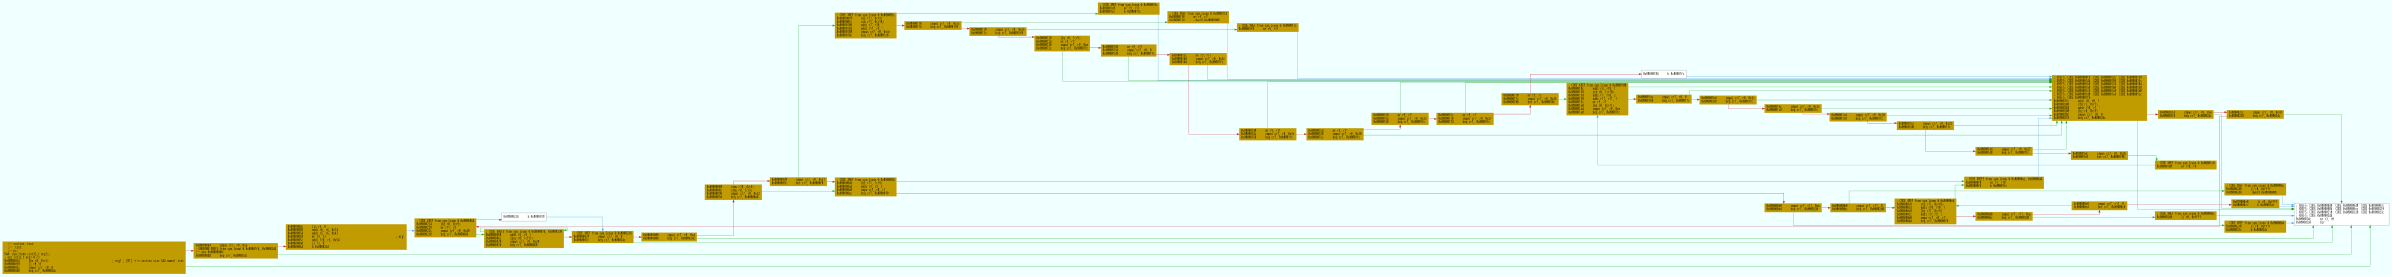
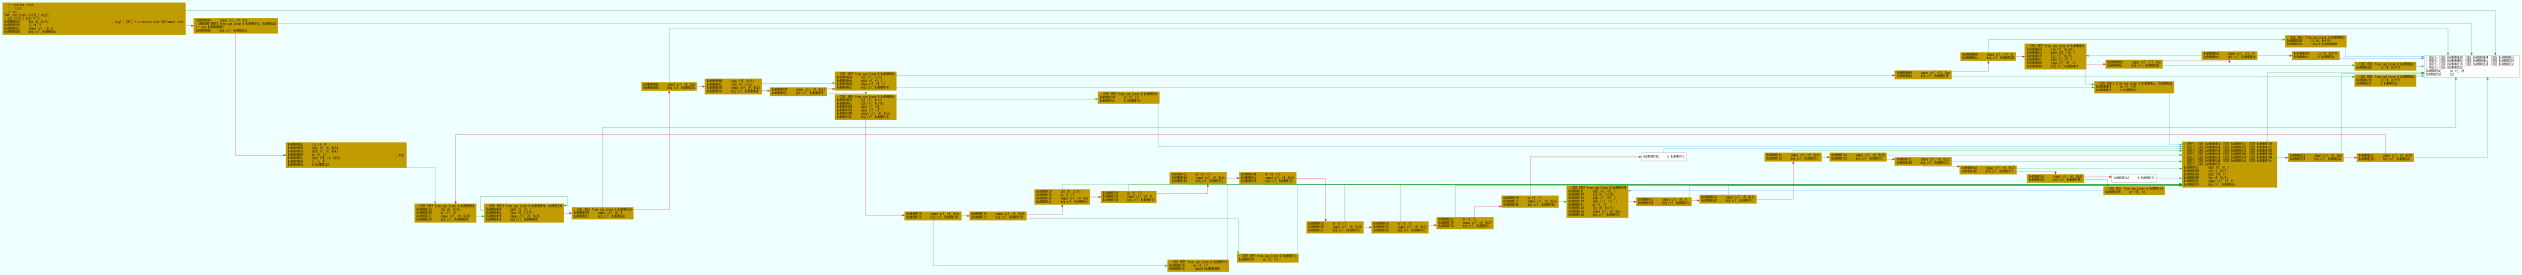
  digraph {
    bgcolor=azure
    fontname=Courier
    fontsize=8
    rankdir=LR
    splines=ortho
    node [color="#c19c00" fillcolor="#c19c00" fontname=Courier shape=box style=filled]
    edge [arrowhead=normal color="#c50f1f"]
    n1 [label="  ;-- section..text:\l  ;-- .text:\l  ;-- pc:\l544: sym.lexan (int32_t arg1);\l; arg int32_t arg1 @ r3\l0x08000034      lbz r0, 0(r3)                                          ; arg1 ; [01] -r-x section size 544 named .text\l0x08000038      li r8, 0\l0x0800003c      cmpwi cr7, r0, 0\l0x08000040      beq cr7, 0x800024c\l"]
    n2 [label="0x08000044      cmpwi cr7, r0, 0xa\l; UNKNOWN XREFS from sym.lexan @ 0x80001f4, 0x8000244\l;-- aav.0x08000048:\l0x08000048      beq cr7, 0x800024c\l"]
    n3 [color="#767676" fillcolor=white label="; XREFS: CODE 0x08000040  CODE 0x08000048  CODE 0x0800007c  \l; XREFS: CODE 0x08000084  CODE 0x080000ec  CODE 0x08000210  \l; XREFS: CODE 0x08000218  CODE 0x08000220  CODE 0x0800023c  \l; XREFS: CODE 0x08000244  \l0x0800024c      mr r3, r8\l0x08000250      blr\l"]
    n4 [label="0x0800004c      lis r6, 0\l0x08000050      addi r6, r6, 0x74\l0x08000054      addi r5, r6, 0x43\l0x08000058      mr r9, r3                                              ; arg1\l0x0800005c      addi r10, r6, 0x54\l0x08000060      li r3, 0\l0x08000064      b 0x8000224\l"]
    n5 [label="; CODE XREF from sym.lexan @ 0x8000064\l0x08000224      lbz r0, 0(r9)\l0x08000228      mr r11, r9\l0x0800022c      cmpwi cr7, r0, 0x20\l0x08000230      beq cr7, 0x8000068\l"]
    n6 [label="; CODE XREFS from sym.lexan @ 0x8000074, 0x8000230\l0x08000068      addi r9, r9, 1\l0x0800006c      lbzu r0, 1(r11)\l0x08000070      cmpwi cr7, r0, 0x20\l0x08000074      beq cr7, 0x8000068\l"]
-   n7 [color="#767676" fillcolor=white label="0x08000234      b 0x8000078\l"]
    n8 [label="; CODE XREF from sym.lexan @ 0x8000234\l0x08000078      cmpwi cr7, r0, 0\l0x0800007c      beq cr7, 0x800024c\l"]
    n9 [label="0x08000080      cmpwi cr7, r0, 0xa\l0x08000084      beq cr7, 0x800024c\l"]
    n10 [label="0x08000088      stwu r10, 4(r6)\l0x0800008c      stbu r0, 1(r5)\l0x08000090      cmpwi cr7, r0, 0x22\l0x08000094      beq cr7, 0x80000a0\l"]
    n11 [label="0x08000098      cmpwi cr7, r0, 0x27\l0x0800009c      bne cr7, 0x80000f8\l"]
    n12 [label="; CODE XREF from sym.lexan @ 0x8000094\l0x080000a0      lbz r11, 1(r9)\l0x080000a4      addi r9, r9, 2\l0x080000a8      cmpw cr7, r0, r11\l0x080000ac      beq cr7, 0x80000f0\l"]
    n13 [label="; CODE XREF from sym.lexan @ 0x800009c\l0x080000f8      lbz r11, 0(r9)\l0x080000fc      stb r11, 0(r10)\l0x08000100      addi r7, r10, 1\l0x08000104      addi r11, r9, 1\l0x08000108      cmpwi cr7, r0, 0x3e\l0x0800010c      beq cr7, 0x80001e8\l"]
    n14 [label="0x080000b0      cmpwi cr7, r11, 0xa\l0x080000b4      beq cr7, 0x8000238\l"]
    n15 [label="; CODE XREFS from sym.lexan @ 0x80000ac, 0x80000d4\l0x080000f0      mr r7, r10\l0x080000f4      b 0x80001fc\l"]
    n16 [label="0x08000110      cmpwi cr7, r0, 0x3c\l0x08000114      beq cr7, 0x80001f0\l"]
    n17 [label="; CODE XREF from sym.lexan @ 0x800010c\l0x080001e8      mr r9, r11\l0x080001ec      b 0x80001fc\l"]
    n18 [label="0x080000b8      cmpwi cr7, r11, 0\l0x080000bc      beq cr7, 0x8000240\l"]
    n19 [label="; CODE XREF from sym.lexan @ 0x80000b4\l0x08000238      li r8, 0xffff\l0x0800023c      b 0x800024c\l"]
    n20 [label="; XREFS: CODE 0x080000f4  CODE 0x0800012c  CODE 0x08000138  \l; XREFS: CODE 0x08000144  CODE 0x08000150  CODE 0x0800015c  \l; XREFS: CODE 0x08000168  CODE 0x08000174  CODE 0x08000184  \l; XREFS: CODE 0x080001a8  CODE 0x080001b0  CODE 0x080001b8  \l; XREFS: CODE 0x080001c0  CODE 0x080001c8  CODE 0x080001d0  \l; XREFS: CODE 0x080001d8  CODE 0x080001e4  CODE 0x080001ec  \l; XREFS: CODE 0x080001f4  \l0x080001fc      addi r8, r8, 1\l0x08000200      stb r3, 0(r7)\l0x08000204      addi r10, r7, 1\l0x08000208      lbz r0, 0(r9)\l0x0800020c      cmpwi cr7, r0, 0\l0x08000210      beq cr7, 0x800024c\l"]
    n21 [label="; CODE XREF from sym.lexan @ 0x80000e4\l0x080000c0      stb r11, 0(r10)\l0x080000c4      addi r10, r10, 1\l0x080000c8      lbz r11, 0(r9)\l0x080000cc      addi r9, r9, 1\l0x080000d0      cmpw cr7, r0, r11\l0x080000d4      beq cr7, 0x80000f0\l"]
    n22 [label="; CODE XREF from sym.lexan @ 0x80000bc\l0x08000240      li r8, 0xffff\l0x08000244      .dword 0x48000008\l"]
    n23 [label="0x080000d8      cmpwi cr7, r11, 0xa\l0x080000dc      beq cr7, 0x8000248\l"]
    n24 [label="0x080000e0      cmpwi cr7, r11, 0\l0x080000e4      bne cr7, 0x80000c0\l"]
    n25 [label="; CODE XREF from sym.lexan @ 0x80000dc\l0x08000248      li r8, 0xffff\l"]
    n26 [label="0x070000e8      li r8, 0xffff\l0x080000ec      b 0x800024c\l"]
    n27 [label="0x08000214      cmpwi cr7, r0, 0xa\l0x08000218      beq cr7, 0x800024c\l"]
    n28 [label="0x08000118      cmpwi cr7, r0, 0x26\l0x0800011c      beq cr7, 0x80001f8\l"]
    n29 [label="; CODE XREF from sym.lexan @ 0x8000114\l0x080001f0      mr r9, r11\l0x080001f4      .dword 0x48000008\l"]
    n30 [label="0x08000120      lbz r0, 1(r9)\l0x08000124      mr r9, r11\l0x08000128      cmpwi cr7, r0, 0xa\l0x0800012c      beq cr7, 0x80001fc\l"]
    n31 [label="; CODE XREF from sym.lexan @ 0x800011c\l0x080001f8      mr r9, r11\l"]
    n32 [label="0x08000130      mr r9, r11\l0x08000134      cmpwi cr7, r0, 0\l0x08000138      beq cr7, 0x80001fc\l"]
    n33 [label="0x0800013c      mr r9, r11\l0x08000140      cmpwi cr7, r0, 0x3c\l0x08000144      beq cr7, 0x80001fc\l"]
    n34 [label="0x08000148      mr r9, r11\l0x0800014c      cmpwi cr7, r0, 0x3e\l0x08000150      beq cr7, 0x80001fc\l"]
    n35 [label="0x08000154      mr r9, r11\l0x08000158      cmpwi cr7, r0, 0x20\l0x0800015c      beq cr7, 0x80001fc\l"]
    n36 [label="0x08000160      mr r9, r11\l0x08000164      cmpwi cr7, r0, 0x22\l0x08000168      beq cr7, 0x80001fc\l"]
    n37 [label="0x0800016c      mr r9, r11\l0x08000170      cmpwi cr7, r0, 0x27\l0x08000174      beq cr7, 0x80001fc\l"]
    n38 [label="0x08000178      mr r9, r11\l0x0800017c      cmpwi cr7, r0, 0x26\l0x08000180      bne cr7, 0x800018c\l"]
    n39 [color="#767676" fillcolor=white label="0x08000184      b 0x80001fc\l"]
    n40 [label="; CODE XREF from sym.lexan @ 0x8000180\l0x0800018c      addi r4, r10, 1\l0x08000190      stb r0, 1(r10)\l0x08000194      addi r7, r10, 2\l0x08000198      addi r11, r11, 1\l0x0800019c      mr r9, r11\l0x080001a0      lbz r0, 0(r11)\l0x080001a4      cmpwi cr7, r0, 0xa\l0x080001a8      beq cr7, 0x80001fc\l"]
    n41 [label="0x080001ac      cmpwi cr7, r0, 0\l0x080001b0      beq cr7, 0x80001fc\l"]
    n42 [label="; CODE XREF from sym.lexan @ 0x80001e0\l0x08000188      mr r10, r4\l"]
    n43 [label="0x080001b4      cmpwi cr7, r0, 0x3c\l0x080001b8      beq cr7, 0x80001fc\l"]
    n44 [label="0x080001bc      cmpwi cr7, r0, 0x3e\l0x080001c0      beq cr7, 0x80001fc\l"]
    n45 [label="0x080001c4      cmpwi cr7, r0, 0x20\l0x080001c8      beq cr7, 0x80001fc\l"]
    n46 [label="0x080001cc      cmpwi cr7, r0, 0x22\l0x080001d0      beq cr7, 0x80001fc\l"]
    n47 [label="0x080001d4      cmpwi cr7, r0, 0x27\l0x080001d8      beq cr7, 0x80001fc\l"]
    n48 [label="0x080001dc      cmpwi cr7, r0, 0x26\l0x080001e0      bne cr7, 0x8000188\l"]
+   n49 [color="#767676" fillcolor=white label="0x080001e4      b 0x80001fc\l"]
    n50 [label="0x0800021c      cmpwi cr7, r8, 0x10\l0x08000220      beq cr7, 0x800024c\l"]
    n1 -> n2
    n1 -> n3 [color="#13a10e"]
    n2 -> n3 [color="#13a10e"]
    n2 -> n4
    n4 -> n5 [color="#3a96dd"]
    n5 -> n6 [color="#13a10e"]
-   n5 -> n7
    n6 -> n6 [color="#13a10e"]
    n6 -> n8
-   n7 -> n8 [color="#3a96dd"]
    n8 -> n3 [color="#13a10e"]
    n8 -> n9
    n9 -> n3 [color="#13a10e"]
    n9 -> n10
    n10 -> n11
    n10 -> n12 [color="#13a10e"]
    n11 -> n12
    n11 -> n13 [color="#13a10e"]
    n12 -> n14
    n12 -> n15 [color="#13a10e"]
    n13 -> n16
    n13 -> n17 [color="#13a10e"]
    n14 -> n18
    n14 -> n19 [color="#13a10e"]
    n15 -> n20 [color="#3a96dd"]
    n16 -> n28
    n16 -> n29 [color="#13a10e"]
    n17 -> n20 [color="#3a96dd"]
    n18 -> n21
    n18 -> n22 [color="#13a10e"]
    n19 -> n3 [color="#3a96dd"]
    n20 -> n3 [color="#13a10e"]
    n20 -> n27
    n21 -> n15 [color="#13a10e"]
    n21 -> n23
    n22 -> n3 [color="#3a96dd"]
    n23 -> n24
    n23 -> n25 [color="#13a10e"]
    n24 -> n21 [color="#13a10e"]
    n24 -> n26
    n25 -> n3 [color="#3a96dd"]
    n26 -> n3 [color="#3a96dd"]
    n27 -> n3 [color="#13a10e"]
    n27 -> n50
    n28 -> n30
    n28 -> n31 [color="#13a10e"]
    n29 -> n20 [color="#3a96dd"]
    n30 -> n20 [color="#13a10e"]
    n30 -> n32
    n31 -> n20 [color="#3a96dd"]
    n32 -> n20 [color="#13a10e"]
    n32 -> n33
    n33 -> n20 [color="#13a10e"]
    n33 -> n34
    n34 -> n20 [color="#13a10e"]
    n34 -> n35
    n35 -> n20 [color="#13a10e"]
    n35 -> n36
    n36 -> n20 [color="#13a10e"]
    n36 -> n37
    n37 -> n20 [color="#13a10e"]
    n37 -> n38
    n38 -> n39
    n38 -> n40 [color="#13a10e"]
    n39 -> n20 [color="#3a96dd"]
    n40 -> n20 [color="#13a10e"]
    n40 -> n41
    n41 -> n20 [color="#13a10e"]
    n41 -> n43
    n42 -> n40 [color="#3a96dd"]
    n43 -> n20 [color="#13a10e"]
    n43 -> n44
    n44 -> n20 [color="#13a10e"]
    n44 -> n45
    n45 -> n20 [color="#13a10e"]
    n45 -> n46
    n46 -> n20 [color="#13a10e"]
    n46 -> n47
    n47 -> n20 [color="#13a10e"]
    n47 -> n48
    n48 -> n42 [color="#13a10e"]
+   n48 -> n49
+   n49 -> n20 [color="#3a96dd"]
    n50 -> n3 [color="#13a10e"]
    n50 -> n5
  }
